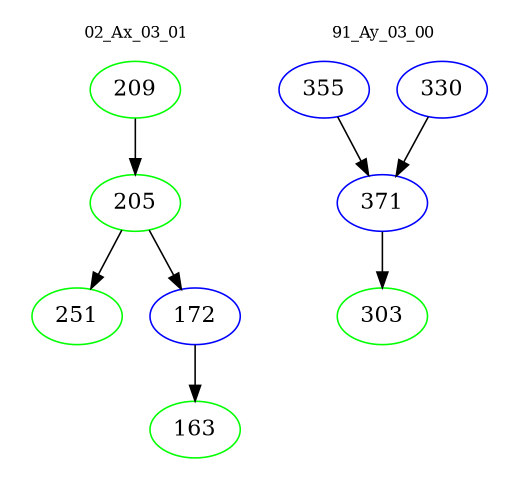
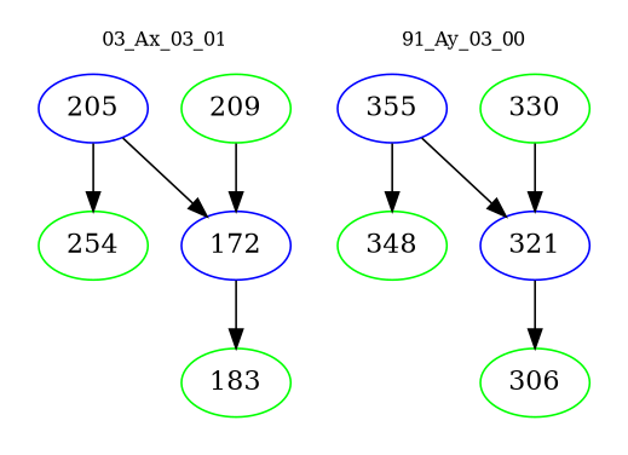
  digraph {
    node [color=green]
    edge [color=black]
    n1 [label=209]
-   n2 [label=205]
-   n3 [label=251]
+   n2 [color=blue label=205]
+   n3 [label=254]
    n4 [color=blue label=172]
-   n5 [label=163]
-   n6 [color=blue label=330]
-   n7 [color=blue label=371]
+   n5 [label=183]
+   n6 [label=330]
+   n7 [color=blue label=321]
    n8 [color=blue label=355]
-   n9 [label=303]
+   n9 [label=306]
+   n10 [label=348]
    subgraph cluster_1 {
      color=white
      fontsize=10
-     label="02_Ax_03_01"
+     label="03_Ax_03_01"
      n1
      n2
      n3
      n4
      n5
    }
    subgraph cluster_2 {
      color=white
      fontsize=10
      label="91_Ay_03_00"
      n6
      n7
      n8
      n9
+     n10
    }
-   n1 -> n2
+   n1 -> n4
    n2 -> n3
    n2 -> n4
    n4 -> n5
    n6 -> n7
    n7 -> n9
    n8 -> n7
+   n8 -> n10
  }
